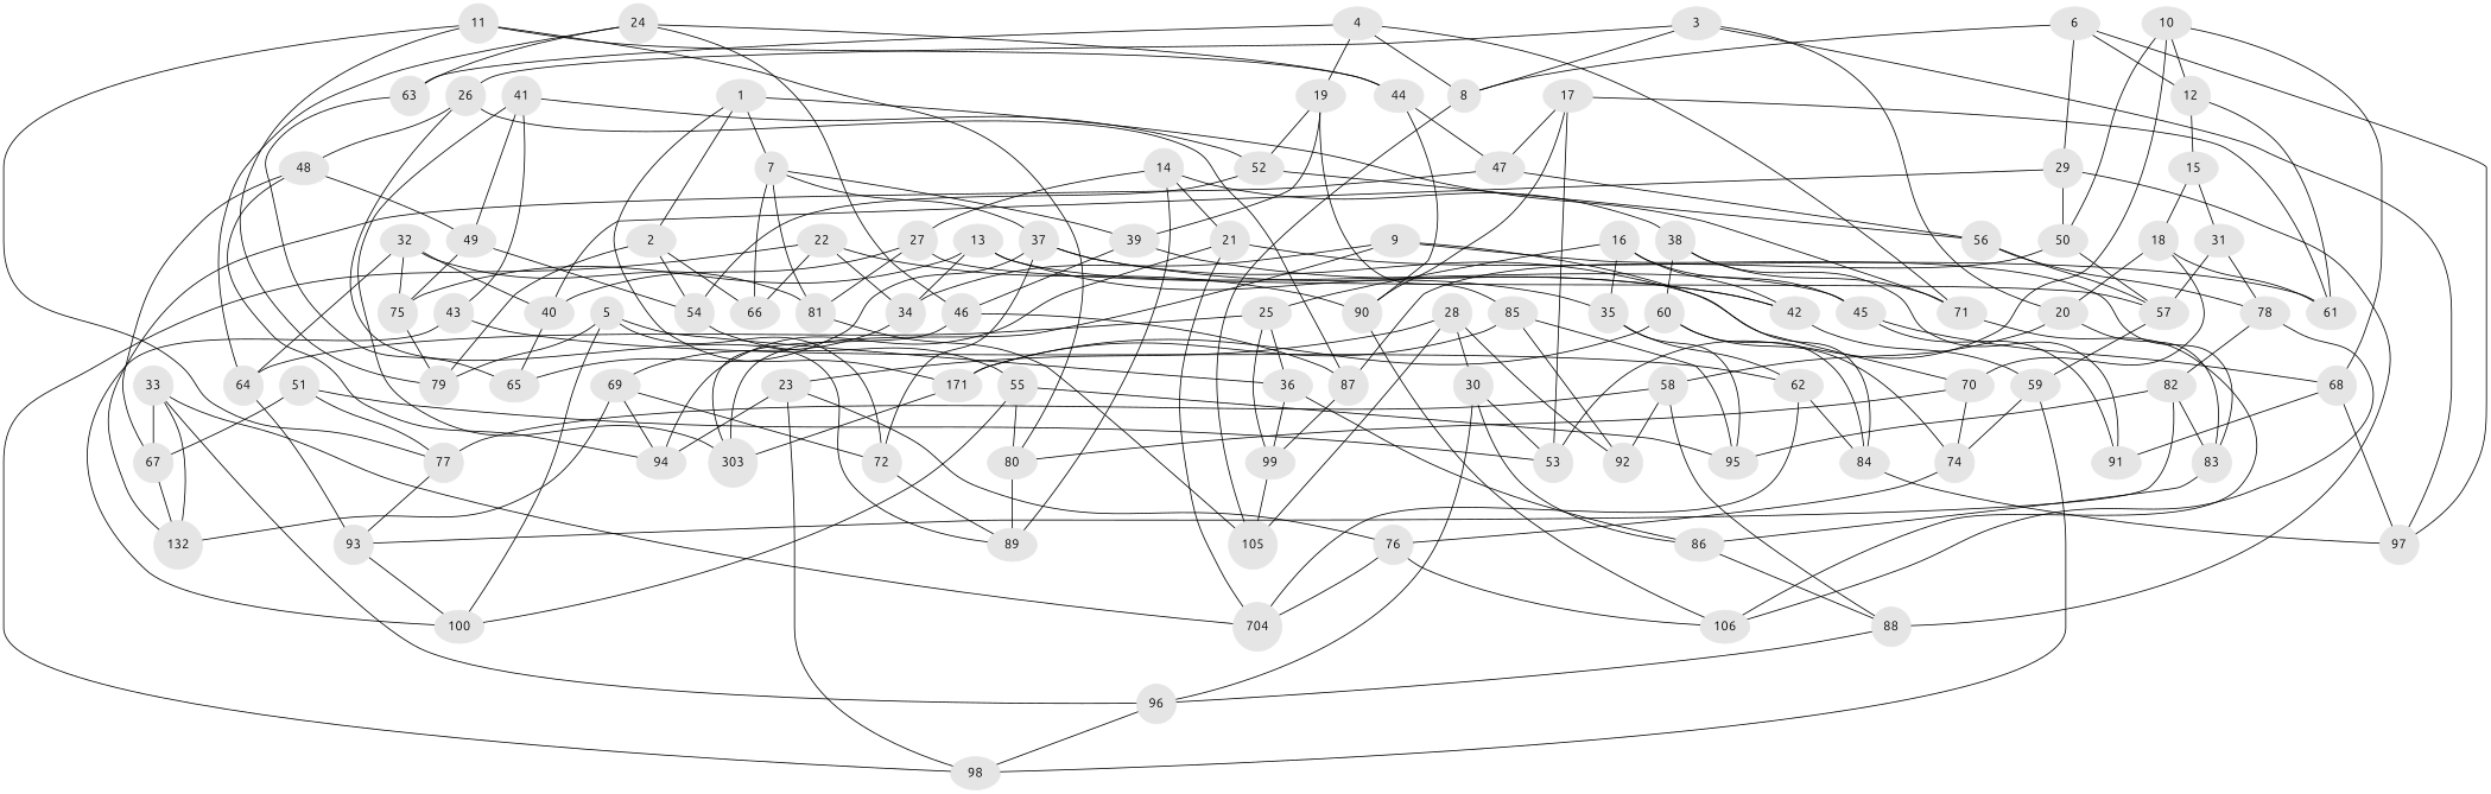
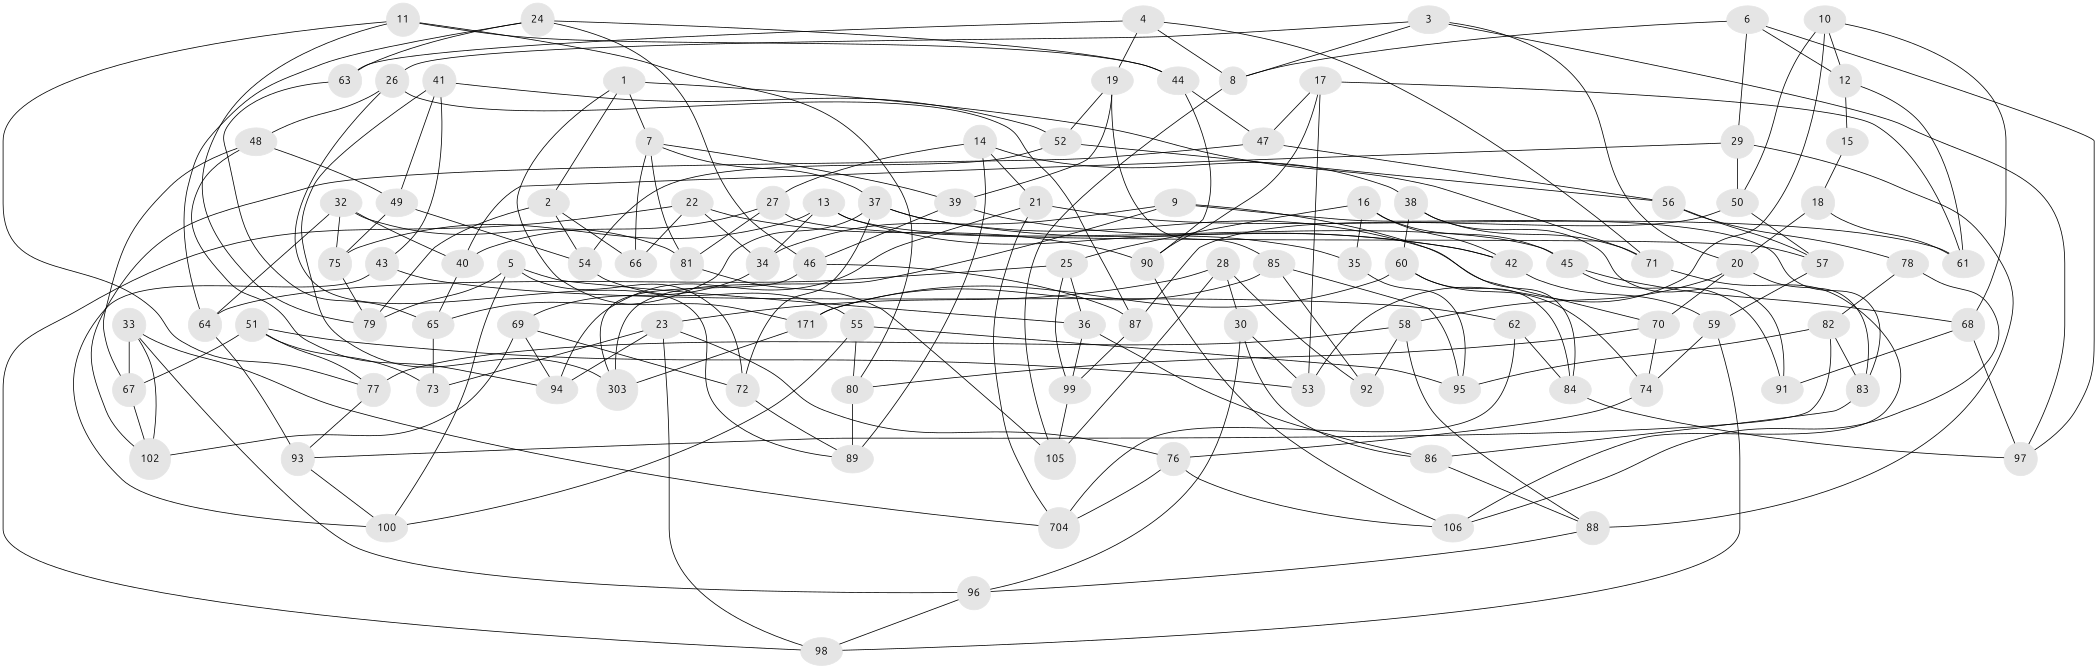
  graph {
    fontname=Ubuntu
    node [color=gray90 fontname=Ubuntu shape=circle style=filled]
    edge [fontname=Ubuntu]
    1 [shape=ellipse]
    2 [shape=ellipse]
    7
    71 [shape=ellipse]
    n5 [label=171 shape=ellipse]
    54
    66 [shape=ellipse]
    79
    37
    39 [shape=ellipse]
    81
    106 [shape=ellipse]
    n13 [label=303]
    55
    3 [shape=ellipse]
    8
    20 [shape=ellipse]
    26
    97
    105
    83
    58
    89 [shape=ellipse]
    48 [shape=ellipse]
    87
    4 [shape=ellipse]
    19 [shape=ellipse]
    63
    52 [shape=ellipse]
    85 [shape=ellipse]
    65 [shape=ellipse]
    5
    36 [shape=ellipse]
    72
    100 [shape=ellipse]
    99 [shape=ellipse]
    86 [shape=ellipse]
    6 [shape=ellipse]
    12
    29
    15 [shape=ellipse]
    61 [shape=ellipse]
    50 [shape=ellipse]
    40 [shape=ellipse]
    88
    70 [shape=ellipse]
    42 [shape=ellipse]
    46
    9 [shape=ellipse]
    34
    84 [shape=ellipse]
    69 [shape=ellipse]
    10 [shape=ellipse]
    53
    68
    57 [shape=ellipse]
    91 [shape=ellipse]
    11
    44 [shape=ellipse]
    77
    80 [shape=ellipse]
    47 [shape=ellipse]
    90
    93
    18
-   31 [shape=ellipse]
    13 [shape=ellipse]
    35
    45 [shape=ellipse]
    75
    62 [shape=ellipse]
    95 [shape=ellipse]
    14
    21
    27
    38
    94 [shape=ellipse]
    n78 [label=704]
    60
    78 [shape=ellipse]
    74
    16
    25 [shape=ellipse]
    64
    59 [shape=ellipse]
    17 [shape=ellipse]
-   102 [label=132]
+   102
    56
    92
    22 [shape=ellipse]
    98 [shape=ellipse]
    23 [shape=ellipse]
+   73
    76
    24
    67
    49 [shape=ellipse]
    28
    30
    96
    82 [shape=ellipse]
    32 [shape=ellipse]
    33
    41
    43
    51
    1 -- 2
    1 -- 7
    1 -- 71
    1 -- n5
    2 -- 54
    2 -- 66
    2 -- 79
    7 -- 66
    7 -- 37
    7 -- 39
    7 -- 81
    71 -- 106
    n5 -- n13
    54 -- 55
    37 -- 65
    37 -- 72
    37 -- 70
    37 -- 42
    39 -- 42
    39 -- 46
    81 -- 105
    55 -- 100
    55 -- 80
    55 -- 95
    3 -- 8
    3 -- 20
    3 -- 26
    3 -- 97
    8 -- 105
    20 -- 83
    20 -- 58
    26 -- 89
    26 -- 48
    26 -- 87
    83 -- 86
    58 -- 88
    58 -- 77
    58 -- 92
    48 -- 94
    48 -- 67
    48 -- 49
    87 -- 99
    4 -- 71
    4 -- 8
    4 -- 19
    4 -- 63
    19 -- 39
    19 -- 52
    19 -- 85
    63 -- 65
    52 -- 54
    52 -- 56
    85 -- n5
    85 -- 95
    85 -- 92
+   65 -- 73
    5 -- 79
    5 -- 36
    5 -- 72
    5 -- 100
    36 -- 99
    36 -- 86
    72 -- 89
    99 -- 105
    86 -- 88
    6 -- 8
    6 -- 97
    6 -- 12
    6 -- 29
    12 -- 15
    12 -- 61
    29 -- 50
    29 -- 40
    29 -- 88
    15 -- 18
-   15 -- 31
    50 -- 87
    50 -- 57
    40 -- 65
    88 -- 96
    70 -- 80
    70 -- 74
    42 -- 59
    46 -- n13
    46 -- 87
    9 -- n13
    9 -- 83
    9 -- 34
    9 -- 84
    34 -- 69
    84 -- 97
    69 -- 72
    69 -- 94
    69 -- 102
    10 -- 12
    10 -- 50
    10 -- 53
    10 -- 68
    68 -- 97
    68 -- 91
    57 -- 59
    11 -- 79
    11 -- 44
    11 -- 77
    11 -- 80
    44 -- 47
    44 -- 90
    77 -- 93
    80 -- 89
    47 -- 102
    47 -- 56
    90 -- 106
    93 -- 100
    18 -- 20
    18 -- 61
-   18 -- 70
-   31 -- 57
-   31 -- 78
+   20 -- 70
    13 -- 34
    13 -- 35
    13 -- 45
    13 -- 75
-   35 -- 62
    35 -- 95
    45 -- 68
    45 -- 91
    75 -- 79
    62 -- 84
    62 -- n78
    14 -- 89
    14 -- 21
    14 -- 27
    14 -- 38
    21 -- 61
    21 -- 94
    21 -- n78
    27 -- 81
    27 -- 40
    27 -- 57
    38 -- 71
    38 -- 91
    38 -- 60
    60 -- n5
    60 -- 84
    60 -- 74
    78 -- 106
    78 -- 82
    74 -- 76
    16 -- 42
    16 -- 35
    16 -- 45
    16 -- 25
    25 -- 36
    25 -- 99
    25 -- 64
    64 -- 93
    59 -- 74
    59 -- 98
    17 -- 61
    17 -- 53
    17 -- 47
    17 -- 90
    56 -- 57
    56 -- 78
    22 -- 66
    22 -- 34
    22 -- 90
    22 -- 98
    23 -- 94
    23 -- 98
+   23 -- 73
    23 -- 76
    76 -- 106
    76 -- n78
    24 -- 63
    24 -- 46
    24 -- 44
    24 -- 64
    67 -- 102
    49 -- 54
    49 -- 75
    28 -- 105
    28 -- 92
    28 -- 23
    28 -- 30
    30 -- 86
    30 -- 53
    30 -- 96
    96 -- 98
    82 -- 83
    82 -- 93
    82 -- 95
    32 -- 81
    32 -- 40
    32 -- 75
    32 -- 64
    33 -- n78
    33 -- 102
    33 -- 67
    33 -- 96
    41 -- n13
    41 -- 52
    41 -- 49
    41 -- 43
    43 -- 100
    43 -- 62
    51 -- 53
    51 -- 77
+   51 -- 73
    51 -- 67
  }
